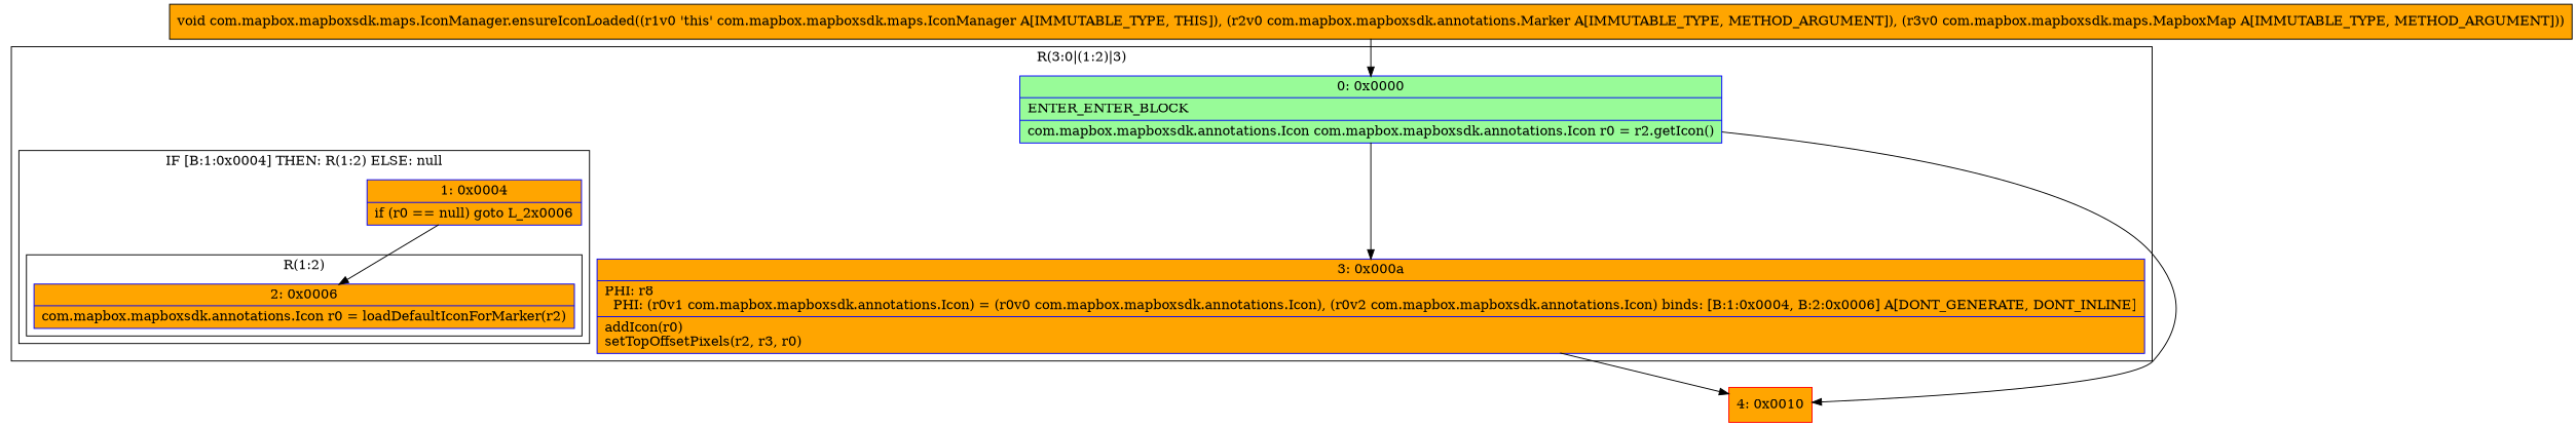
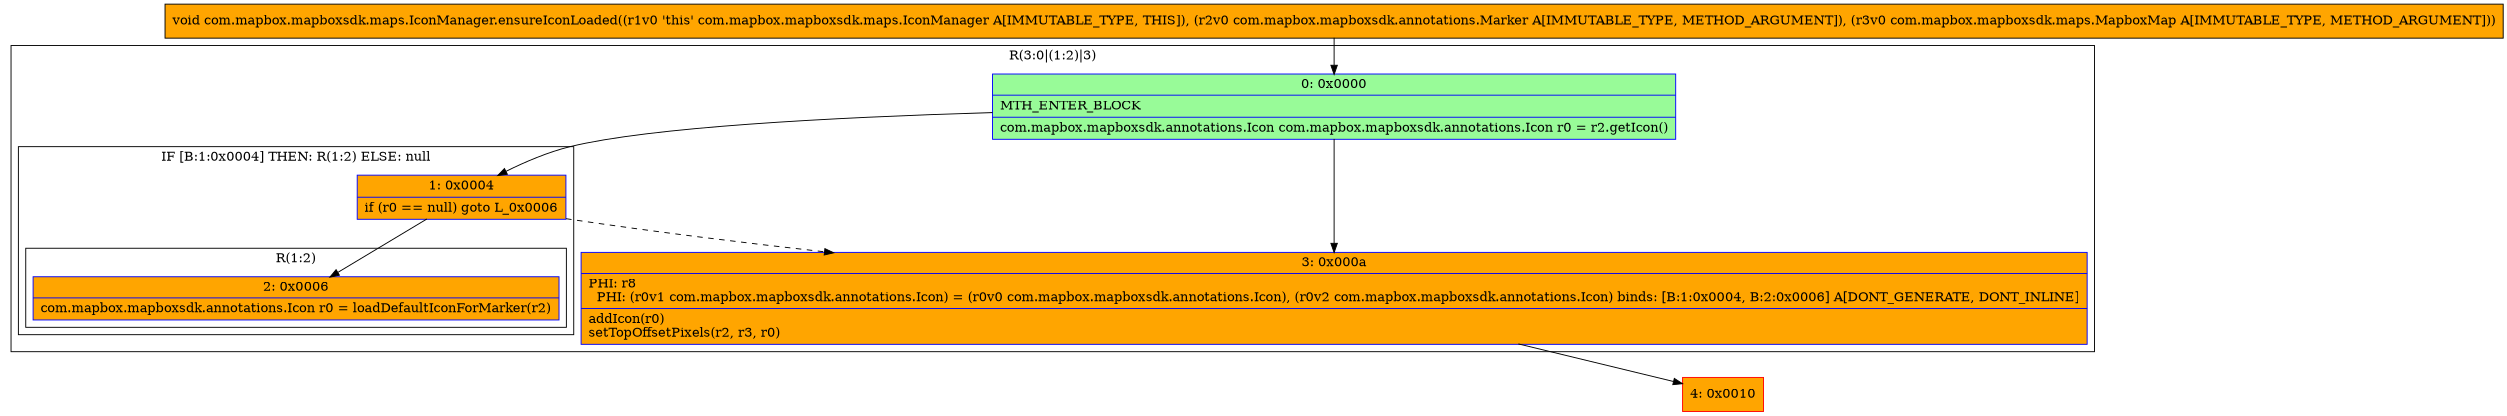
  digraph {
    node [color=blue fillcolor=orange shape=record style=filled]
    n1 [label="{2\:\ 0x0006|com.mapbox.mapboxsdk.annotations.Icon r0 = loadDefaultIconForMarker(r2)\l}"]
-   n2 [label="{1\:\ 0x0004|if (r0 == null) goto L_2x0006\l}"]
-   n3 [fillcolor=palegreen label="{0\:\ 0x0000|ENTER_ENTER_BLOCK\l|com.mapbox.mapboxsdk.annotations.Icon com.mapbox.mapboxsdk.annotations.Icon r0 = r2.getIcon()\l}"]
+   n2 [label="{1\:\ 0x0004|if (r0 == null) goto L_0x0006\l}"]
+   n3 [fillcolor=palegreen label="{0\:\ 0x0000|MTH_ENTER_BLOCK\l|com.mapbox.mapboxsdk.annotations.Icon com.mapbox.mapboxsdk.annotations.Icon r0 = r2.getIcon()\l}"]
    n4 [label="{3\:\ 0x000a|PHI: r8 \l  PHI: (r0v1 com.mapbox.mapboxsdk.annotations.Icon) = (r0v0 com.mapbox.mapboxsdk.annotations.Icon), (r0v2 com.mapbox.mapboxsdk.annotations.Icon) binds: [B:1:0x0004, B:2:0x0006] A[DONT_GENERATE, DONT_INLINE]\l|addIcon(r0)\lsetTopOffsetPixels(r2, r3, r0)\l}"]
    n5 [color=red label="{4\:\ 0x0010}"]
    n6 [label="{void com.mapbox.mapboxsdk.maps.IconManager.ensureIconLoaded((r1v0 'this' com.mapbox.mapboxsdk.maps.IconManager A[IMMUTABLE_TYPE, THIS]), (r2v0 com.mapbox.mapboxsdk.annotations.Marker A[IMMUTABLE_TYPE, METHOD_ARGUMENT]), (r3v0 com.mapbox.mapboxsdk.maps.MapboxMap A[IMMUTABLE_TYPE, METHOD_ARGUMENT])) }" color=""]
    subgraph cluster_1 {
      label="R(3:0|(1:2)|3)"
      n3
      n4
      subgraph cluster_2 {
        label="IF [B:1:0x0004] THEN: R(1:2) ELSE: null"
        n2
        subgraph cluster_3 {
          label="R(1:2)"
          n1
        }
      }
    }
    n2 -> n1
-   n3 -> n5
+   n2 -> n4 [style=dashed]
+   n3 -> n2
    n3 -> n4
    n4 -> n5
    n6 -> n3
  }
